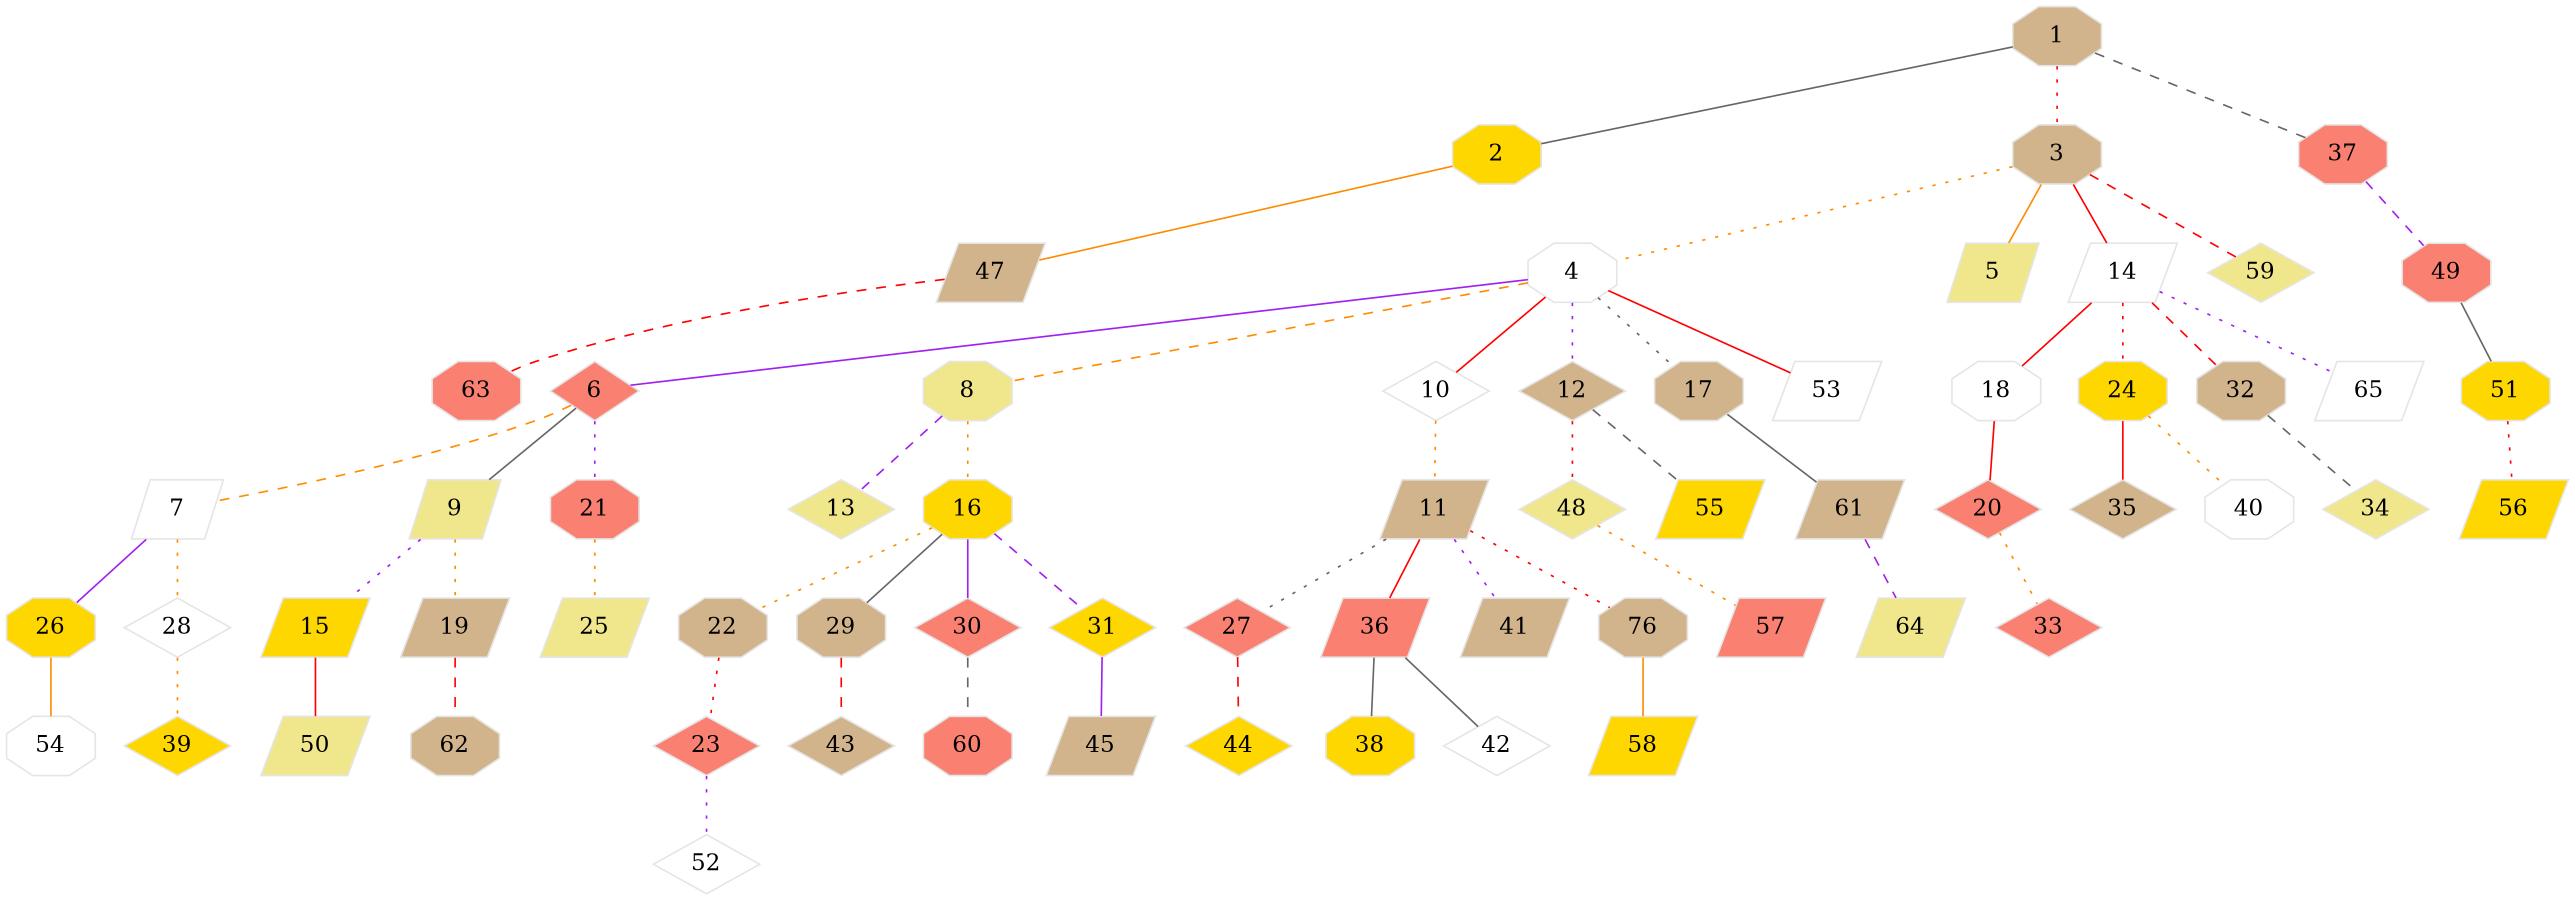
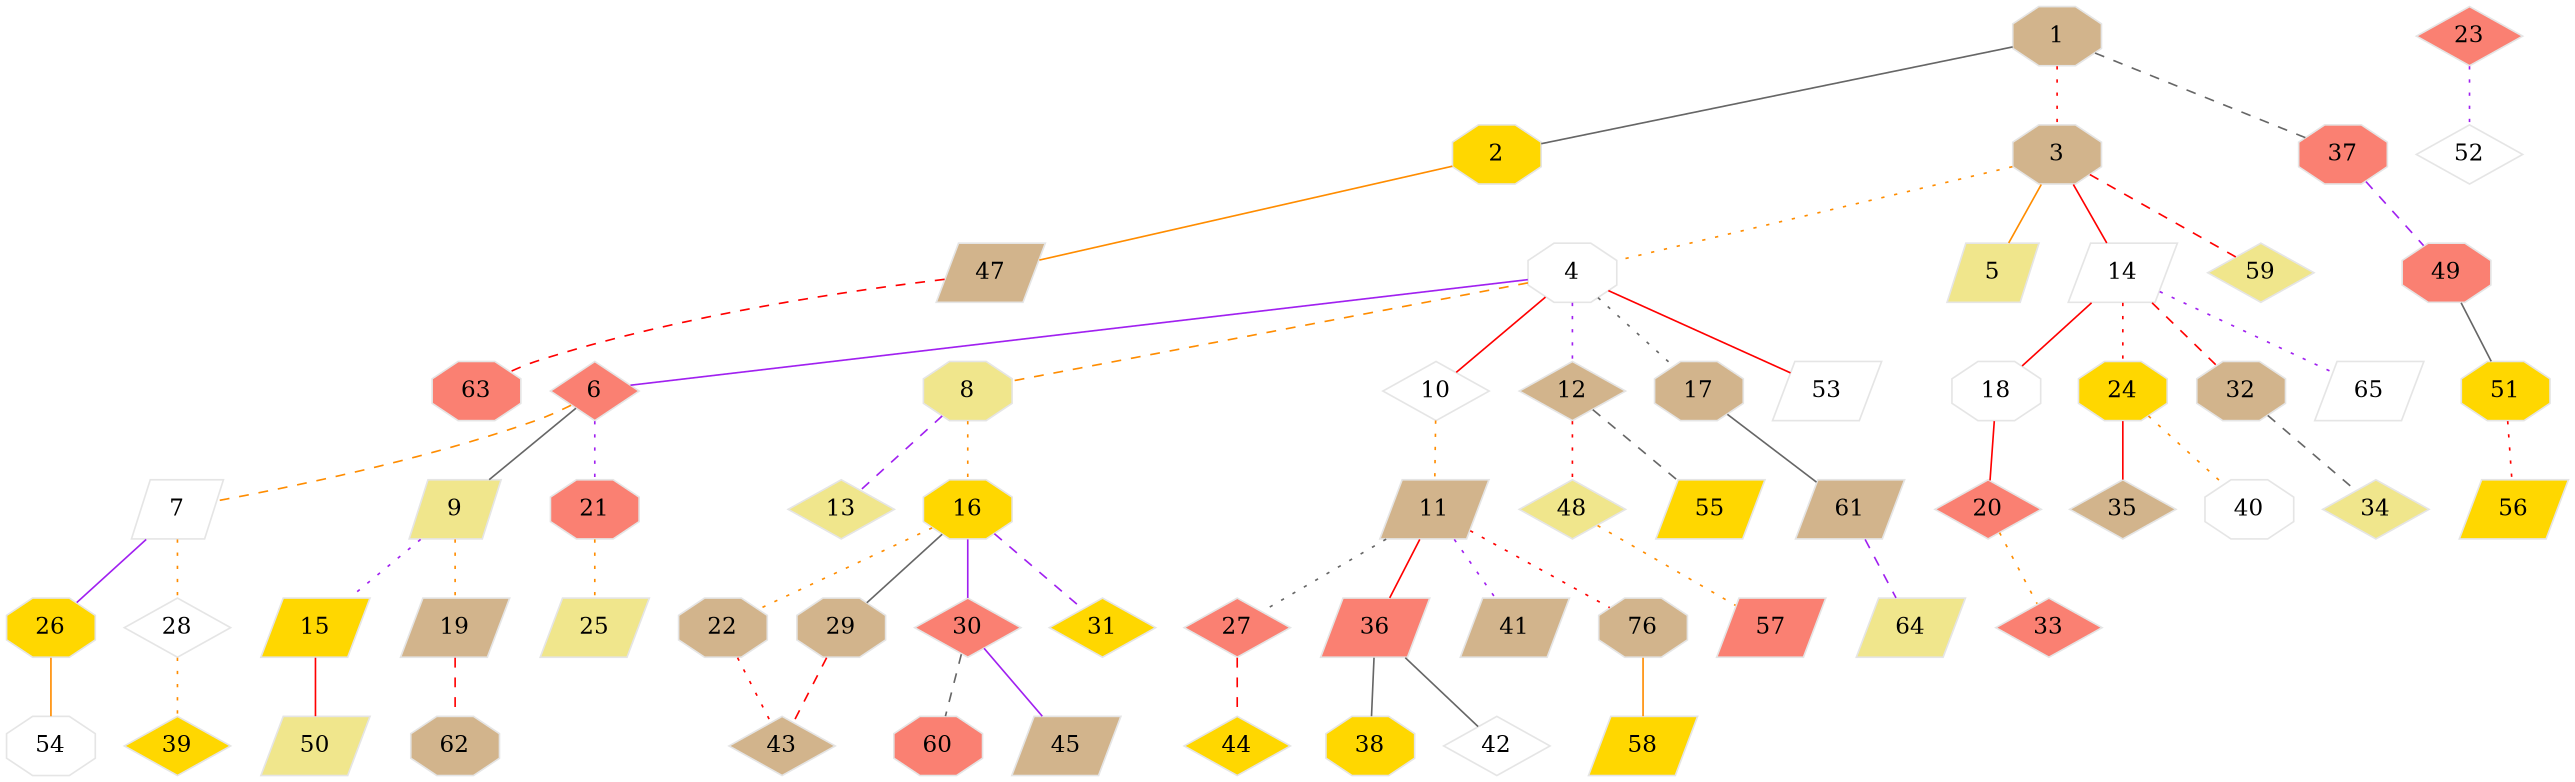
  graph {
    node [color=gray90 fillcolor=tan shape=octagon style=filled]
    edge [color=red style=dotted]
    2 [fillcolor=gold]
    1
    3
    37 [fillcolor=salmon]
    47 [shape=parallelogram]
    4 [fillcolor=white]
    5 [fillcolor=khaki shape=parallelogram]
    14 [fillcolor=white shape=parallelogram]
    59 [fillcolor=khaki shape=diamond]
    49 [fillcolor=salmon]
    63 [fillcolor=salmon]
    6 [fillcolor=salmon shape=diamond]
    8 [fillcolor=khaki]
    10 [fillcolor=white shape=diamond]
    12 [shape=diamond]
    17
    53 [fillcolor=white shape=parallelogram]
    18 [fillcolor=white]
    24 [fillcolor=gold]
    32
    65 [fillcolor=white shape=parallelogram]
    7 [fillcolor=white shape=parallelogram]
    9 [fillcolor=khaki shape=parallelogram]
    21 [fillcolor=salmon]
    13 [fillcolor=khaki shape=diamond]
    16 [fillcolor=gold]
    11 [shape=parallelogram]
    48 [fillcolor=khaki shape=diamond]
    55 [fillcolor=gold shape=parallelogram]
    61 [shape=parallelogram]
    26 [fillcolor=gold]
    28 [fillcolor=white shape=diamond]
    15 [fillcolor=gold shape=parallelogram]
    19 [shape=parallelogram]
    25 [fillcolor=khaki shape=parallelogram]
    54 [fillcolor=white]
    39 [fillcolor=gold shape=diamond]
    22
    29
    30 [fillcolor=salmon shape=diamond]
    31 [fillcolor=gold shape=diamond]
    50 [fillcolor=khaki shape=parallelogram]
    62
    27 [fillcolor=salmon shape=diamond]
    36 [fillcolor=salmon shape=parallelogram]
    41 [shape=parallelogram]
    n47 [label=76]
    44 [fillcolor=gold shape=diamond]
    38 [fillcolor=gold]
    42 [fillcolor=white shape=diamond]
    58 [fillcolor=gold shape=parallelogram]
    57 [fillcolor=salmon shape=parallelogram]
    20 [fillcolor=salmon shape=diamond]
    35 [shape=diamond]
    40 [fillcolor=white]
    34 [fillcolor=khaki shape=diamond]
    23 [fillcolor=salmon shape=diamond]
    43 [shape=diamond]
    60 [fillcolor=salmon]
    45 [shape=parallelogram]
    64 [fillcolor=khaki shape=parallelogram]
    33 [fillcolor=salmon shape=diamond]
    52 [fillcolor=white shape=diamond]
    51 [fillcolor=gold]
    56 [fillcolor=gold shape=parallelogram]
    2 -- 47 [color=darkorange style=solid]
    1 -- 2 [color=gray40 style=solid]
    1 -- 3
    1 -- 37 [color=gray40 style=dashed]
    3 -- 4 [color=darkorange]
    3 -- 5 [color=darkorange style=solid]
    3 -- 14 [style=solid]
    3 -- 59 [style=dashed]
    37 -- 49 [color=purple style=dashed]
    47 -- 63 [style=dashed]
    4 -- 6 [color=purple style=solid]
    4 -- 8 [color=darkorange style=dashed]
    4 -- 10 [style=solid]
    4 -- 12 [color=purple]
    4 -- 17 [color=gray40]
    4 -- 53 [style=solid]
    14 -- 18 [style=solid]
    14 -- 24
    14 -- 32 [style=dashed]
    14 -- 65 [color=purple]
    49 -- 51 [color=gray40 style=solid]
    6 -- 7 [color=darkorange style=dashed]
    6 -- 9 [color=gray40 style=solid]
    6 -- 21 [color=purple]
    8 -- 13 [color=purple style=dashed]
    8 -- 16 [color=darkorange]
    10 -- 11 [color=darkorange]
    12 -- 48
    12 -- 55 [color=gray40 style=dashed]
    17 -- 61 [color=gray40 style=solid]
    18 -- 20 [style=solid]
    24 -- 35 [style=solid]
    24 -- 40 [color=darkorange]
    32 -- 34 [color=gray40 style=dashed]
    7 -- 26 [color=purple style=solid]
    7 -- 28 [color=darkorange]
    9 -- 15 [color=purple]
    9 -- 19 [color=darkorange]
    21 -- 25 [color=darkorange]
    16 -- 22 [color=darkorange]
    16 -- 29 [color=gray40 style=solid]
    16 -- 30 [color=purple style=solid]
    16 -- 31 [color=purple style=dashed]
    11 -- 27 [color=gray40]
    11 -- 36 [style=solid]
    11 -- 41 [color=purple]
    11 -- n47
    48 -- 57 [color=darkorange]
    61 -- 64 [color=purple style=dashed]
    26 -- 54 [color=darkorange style=solid]
    28 -- 39 [color=darkorange]
    15 -- 50 [style=solid]
    19 -- 62 [style=dashed]
-   22 -- 23
+   22 -- 43
    29 -- 43 [style=dashed]
    30 -- 60 [color=gray40 style=dashed]
-   31 -- 45 [color=purple style=solid]
+   30 -- 45 [color=purple style=solid]
    27 -- 44 [style=dashed]
    36 -- 38 [color=gray40 style=solid]
    36 -- 42 [color=gray40 style=solid]
    n47 -- 58 [color=darkorange style=solid]
    20 -- 33 [color=darkorange]
    23 -- 52 [color=purple]
    51 -- 56
  }
